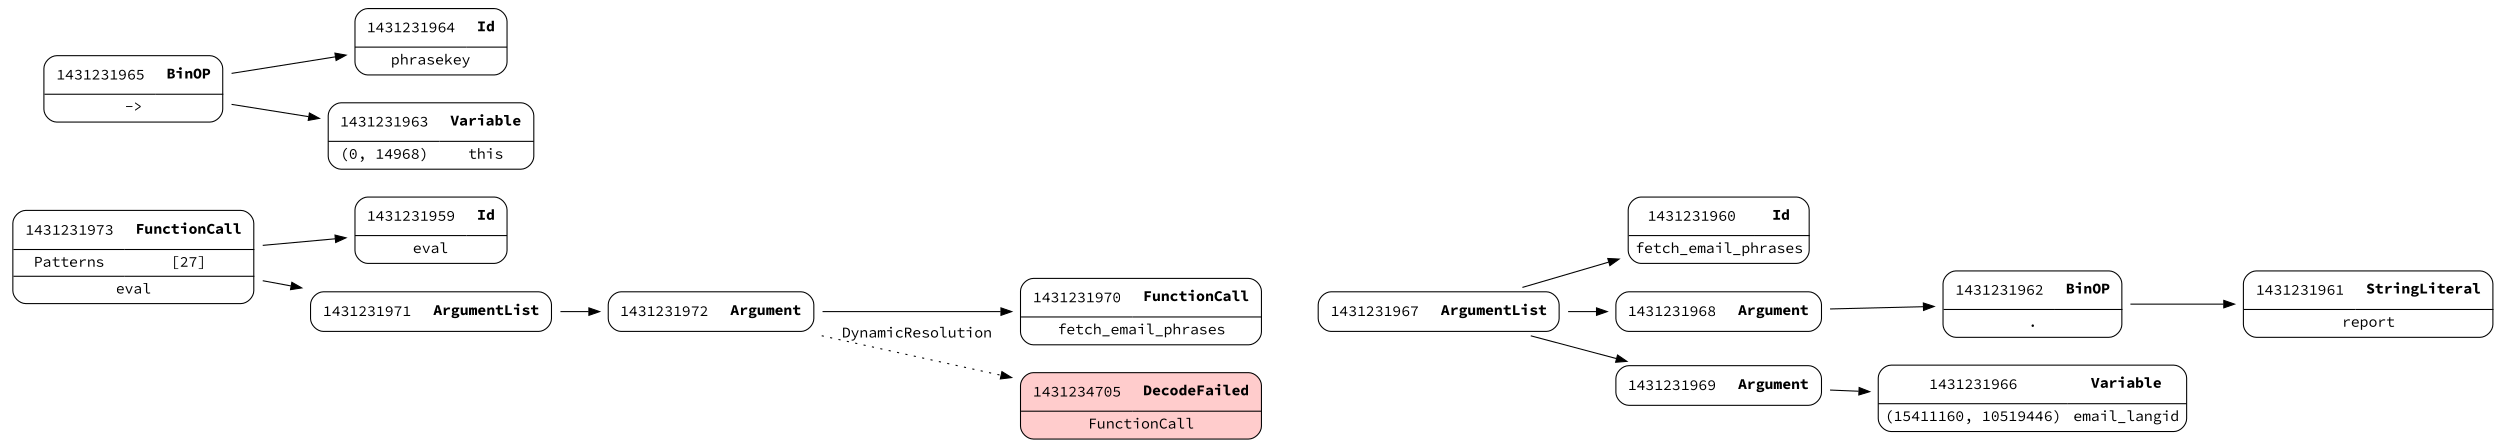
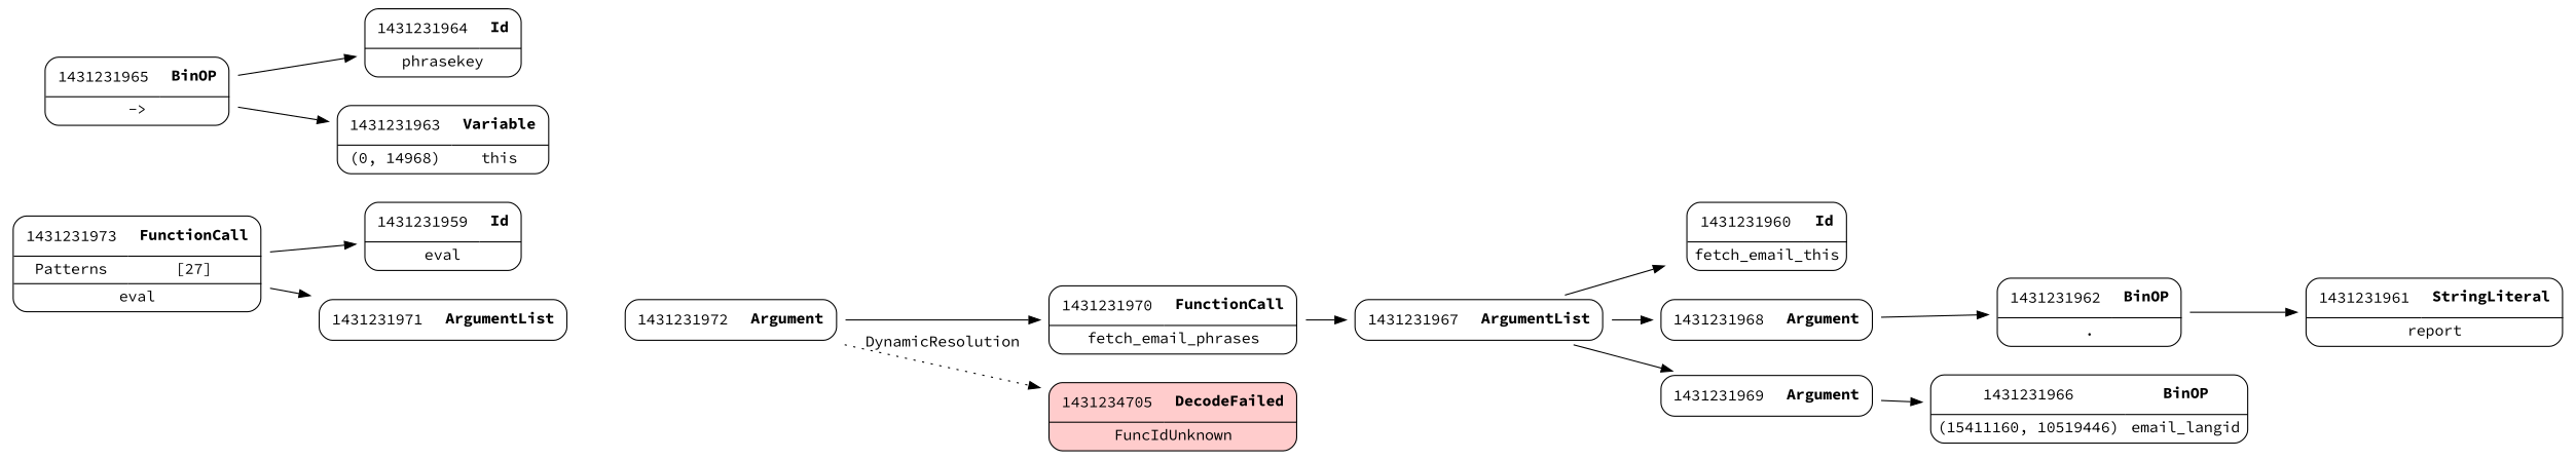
  digraph {
    fontname="Source Code Pro"
    rankdir=LR
    node [fontname="Source Code Pro" shape=none]
    edge [fontname="Source Code Pro" weight=2]
    n1 [label=<<TABLE border='1' cellspacing='0' cellpadding='10' style='rounded' ><TR><TD border='0'>1431231972</TD><TD border='0'><B>Argument</B></TD></TR></TABLE>>]
    n2 [label=<<TABLE border='1' cellspacing='0' cellpadding='10' style='rounded' ><TR><TD border='0'>1431231970</TD><TD border='0'><B>FunctionCall</B></TD></TR><HR/><TR><TD border='0' cellpadding='5' colspan='2'>fetch_email_phrases</TD></TR></TABLE>>]
-   n3 [label=<<TABLE border='1' cellspacing='0' cellpadding='10' style='rounded' bgcolor='#FFCCCC' ><TR><TD border='0'>1431234705</TD><TD border='0'><B>DecodeFailed</B></TD></TR><HR/><TR><TD border='0' cellpadding='5' colspan='2'>FunctionCall</TD></TR></TABLE>>]
+   n3 [label=<<TABLE border='1' cellspacing='0' cellpadding='10' style='rounded' bgcolor='#FFCCCC' ><TR><TD border='0'>1431234705</TD><TD border='0'><B>DecodeFailed</B></TD></TR><HR/><TR><TD border='0' cellpadding='5' colspan='2'>FuncIdUnknown</TD></TR></TABLE>>]
    n4 [label=<<TABLE border='1' cellspacing='0' cellpadding='10' style='rounded' ><TR><TD border='0'>1431231967</TD><TD border='0'><B>ArgumentList</B></TD></TR></TABLE>>]
-   n5 [label=<<TABLE border='1' cellspacing='0' cellpadding='10' style='rounded' ><TR><TD border='0'>1431231960</TD><TD border='0'><B>Id</B></TD></TR><HR/><TR><TD border='0' cellpadding='5' colspan='2'>fetch_email_phrases</TD></TR></TABLE>>]
+   n5 [label=<<TABLE border='1' cellspacing='0' cellpadding='10' style='rounded' ><TR><TD border='0'>1431231960</TD><TD border='0'><B>Id</B></TD></TR><HR/><TR><TD border='0' cellpadding='5' colspan='2'>fetch_email_this</TD></TR></TABLE>>]
    n6 [label=<<TABLE border='1' cellspacing='0' cellpadding='10' style='rounded' ><TR><TD border='0'>1431231968</TD><TD border='0'><B>Argument</B></TD></TR></TABLE>>]
    n7 [label=<<TABLE border='1' cellspacing='0' cellpadding='10' style='rounded' ><TR><TD border='0'>1431231969</TD><TD border='0'><B>Argument</B></TD></TR></TABLE>>]
    n8 [label=<<TABLE border='1' cellspacing='0' cellpadding='10' style='rounded' ><TR><TD border='0'>1431231973</TD><TD border='0'><B>FunctionCall</B></TD></TR><HR/><TR><TD border='0' cellpadding='5'>Patterns</TD><TD border='0' cellpadding='5'>[27]</TD></TR><HR/><TR><TD border='0' cellpadding='5' colspan='2'>eval</TD></TR></TABLE>>]
    n9 [label=<<TABLE border='1' cellspacing='0' cellpadding='10' style='rounded' ><TR><TD border='0'>1431231959</TD><TD border='0'><B>Id</B></TD></TR><HR/><TR><TD border='0' cellpadding='5' colspan='2'>eval</TD></TR></TABLE>>]
    n10 [label=<<TABLE border='1' cellspacing='0' cellpadding='10' style='rounded' ><TR><TD border='0'>1431231971</TD><TD border='0'><B>ArgumentList</B></TD></TR></TABLE>>]
    n11 [label=<<TABLE border='1' cellspacing='0' cellpadding='10' style='rounded' ><TR><TD border='0'>1431231962</TD><TD border='0'><B>BinOP</B></TD></TR><HR/><TR><TD border='0' cellpadding='5' colspan='2'>.</TD></TR></TABLE>>]
-   n12 [label=<<TABLE border='1' cellspacing='0' cellpadding='10' style='rounded' ><TR><TD border='0'>1431231966</TD><TD border='0'><B>Variable</B></TD></TR><HR/><TR><TD border='0' cellpadding='5'>(15411160, 10519446)</TD><TD border='0' cellpadding='5'>email_langid</TD></TR></TABLE>>]
+   n12 [label=<<TABLE border='1' cellspacing='0' cellpadding='10' style='rounded' ><TR><TD border='0'>1431231966</TD><TD border='0'><B>BinOP</B></TD></TR><HR/><TR><TD border='0' cellpadding='5'>(15411160, 10519446)</TD><TD border='0' cellpadding='5'>email_langid</TD></TR></TABLE>>]
    n13 [label=<<TABLE border='1' cellspacing='0' cellpadding='10' style='rounded' ><TR><TD border='0'>1431231961</TD><TD border='0'><B>StringLiteral</B></TD></TR><HR/><TR><TD border='0' cellpadding='5' colspan='2'>report</TD></TR></TABLE>>]
    n14 [label=<<TABLE border='1' cellspacing='0' cellpadding='10' style='rounded' ><TR><TD border='0'>1431231965</TD><TD border='0'><B>BinOP</B></TD></TR><HR/><TR><TD border='0' cellpadding='5' colspan='2'>-&gt;</TD></TR></TABLE>>]
    n15 [label=<<TABLE border='1' cellspacing='0' cellpadding='10' style='rounded' ><TR><TD border='0'>1431231964</TD><TD border='0'><B>Id</B></TD></TR><HR/><TR><TD border='0' cellpadding='5' colspan='2'>phrasekey</TD></TR></TABLE>>]
    n16 [label=<<TABLE border='1' cellspacing='0' cellpadding='10' style='rounded' ><TR><TD border='0'>1431231963</TD><TD border='0'><B>Variable</B></TD></TR><HR/><TR><TD border='0' cellpadding='5'>(0, 14968)</TD><TD border='0' cellpadding='5'>this</TD></TR></TABLE>>]
    n1 -> n2
    n1 -> n3 [label=DynamicResolution style=dotted weight=""]
+   n2 -> n4
    n4 -> n5
    n4 -> n6
    n4 -> n7
    n6 -> n11
    n7 -> n12
    n8 -> n9
    n8 -> n10
-   n10 -> n1
    n11 -> n13
    n14 -> n15
    n14 -> n16
  }
